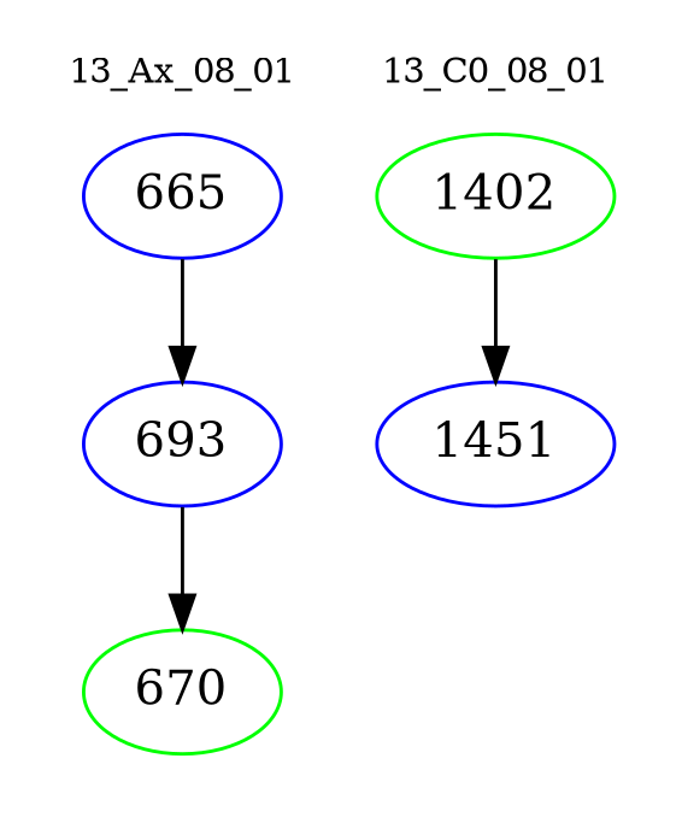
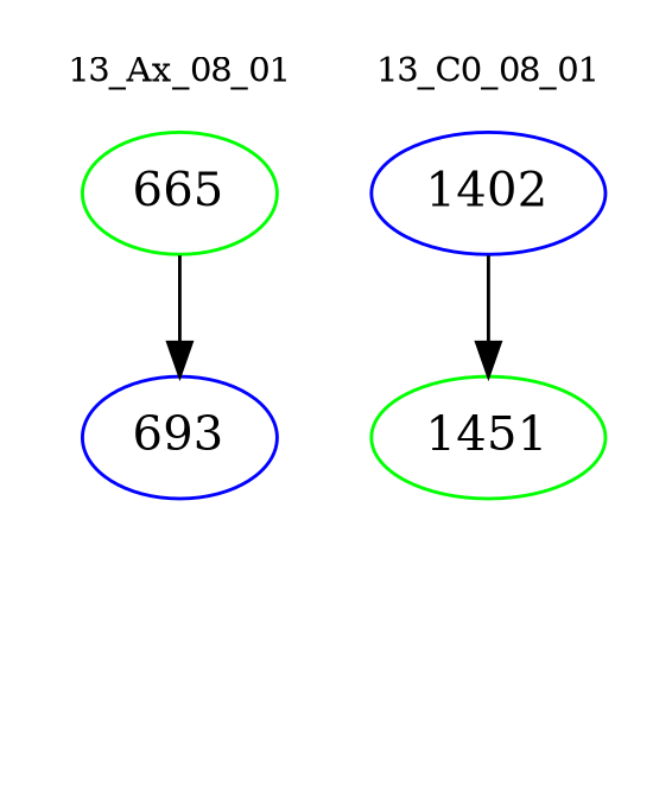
  digraph {
    node [color=blue]
    edge [color=black]
-   n1 [label=665]
+   n1 [color=green label=665]
    n2 [label=693]
-   n3 [color=green label=670]
-   n4 [color=green label=1402]
-   n5 [label=1451]
+   n4 [label=1402]
+   n5 [color=green label=1451]
    subgraph cluster_1 {
      color=white
      fontsize=10
      label="13_Ax_08_01"
      n1
      n2
-     n3
    }
    subgraph cluster_2 {
      color=white
      fontsize=10
      label="13_C0_08_01"
      n4
      n5
    }
    n1 -> n2
-   n2 -> n3
    n4 -> n5
  }
